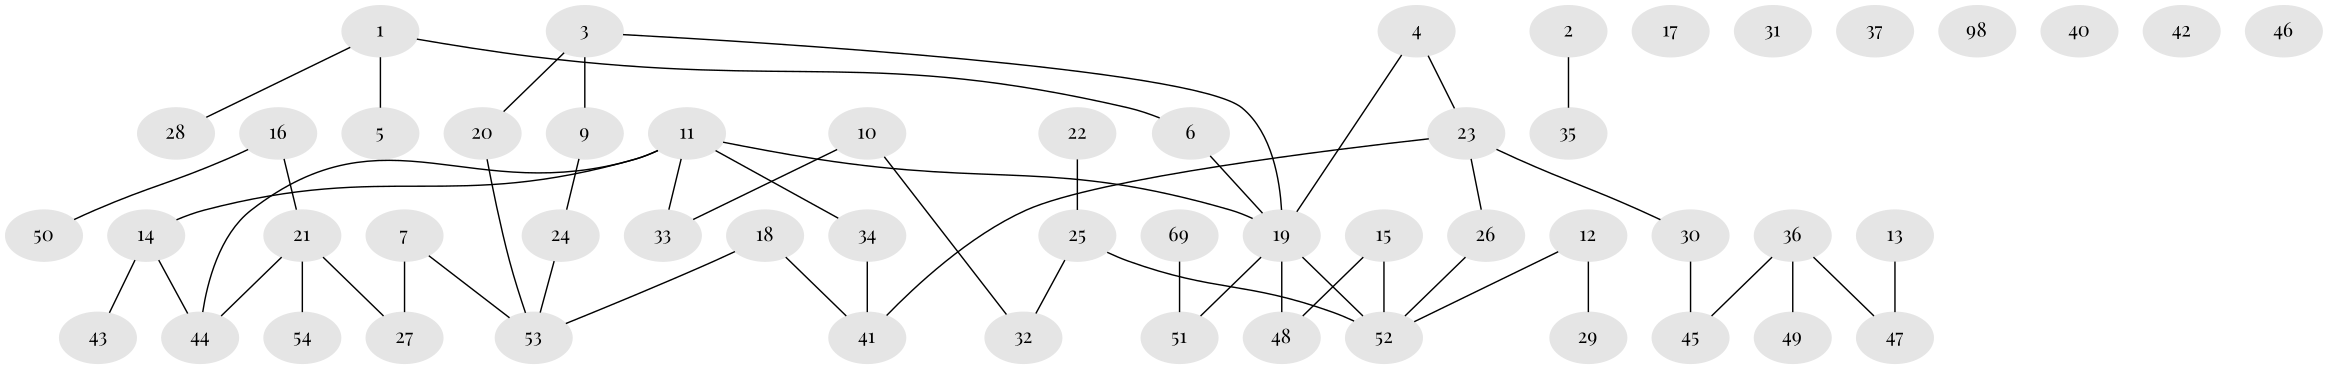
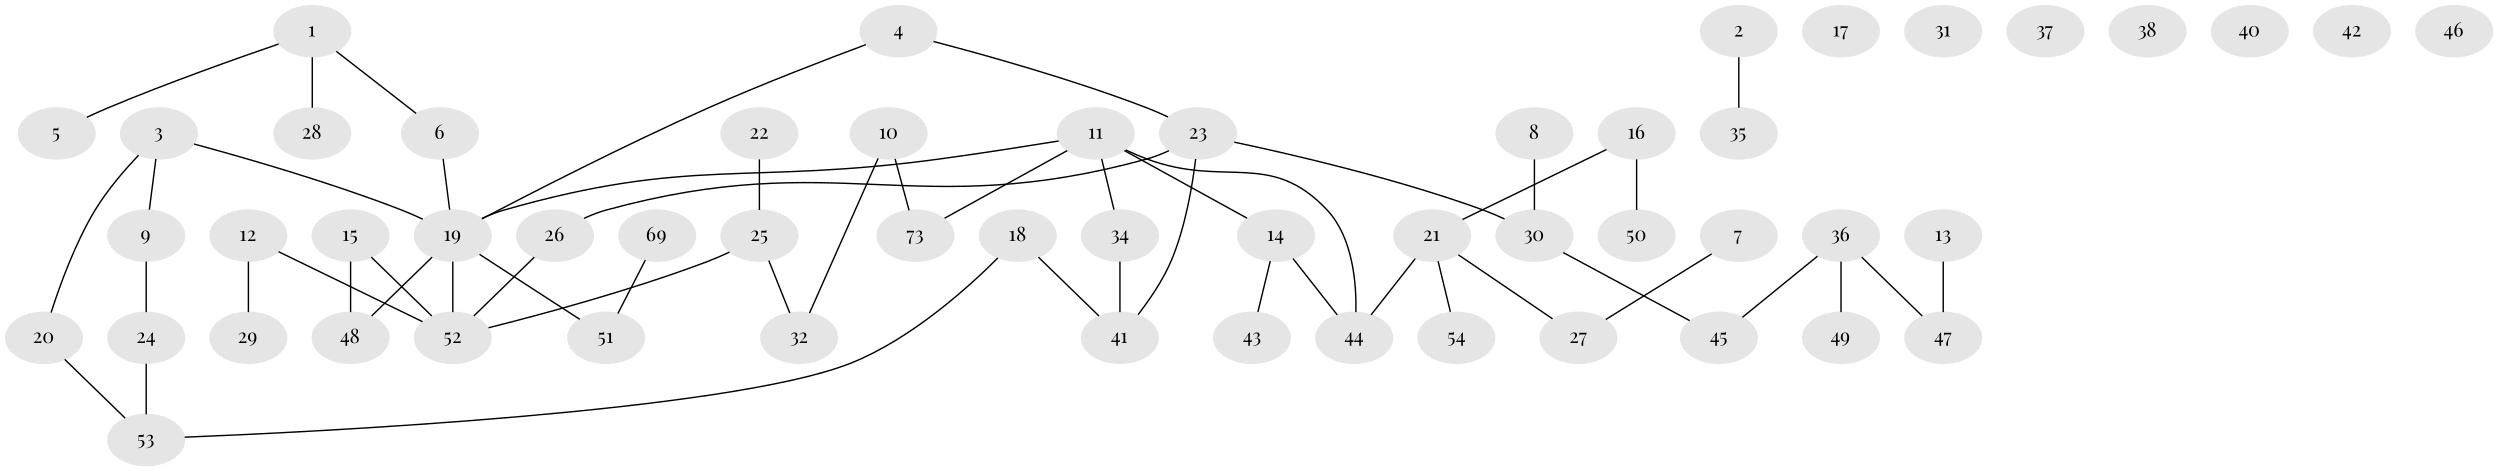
  graph {
    fontname="Playfair Display"
    node [color=gray90 fontname="Playfair Display" style=filled]
    edge [fontname="Playfair Display"]
    1
    5
    6
    28
    19
    18
    53
    41
    2
    35
    3
    9
    20
    24
    11
-   33
+   33 [label=73]
    14
    34
    44
    52
    48
    51
    4
    23
    30
    26
    7
    27
+   8
    45
    10
    32
    43
    12
    29
    13
    47
    15
    16
    21
    50
    54
    17
    22
    25
    31
    36
    49
    37
-   38 [label=98]
+   38
    n51 [label=69]
    40
    42
    46
    1 -- 5
    1 -- 6
    1 -- 28
    6 -- 19
    19 -- 52
    19 -- 48
    19 -- 51
    18 -- 53
    18 -- 41
    2 -- 35
    3 -- 19
    3 -- 9
    3 -- 20
    9 -- 24
    20 -- 53
    24 -- 53
    11 -- 19
    11 -- 33
    11 -- 14
    11 -- 34
    11 -- 44
    14 -- 44
    14 -- 43
    34 -- 41
    4 -- 19
    4 -- 23
    23 -- 41
    23 -- 30
    23 -- 26
    30 -- 45
    26 -- 52
-   7 -- 53
    7 -- 27
+   8 -- 30
    10 -- 33
    10 -- 32
    12 -- 52
    12 -- 29
    13 -- 47
    15 -- 52
    15 -- 48
    16 -- 21
    16 -- 50
    21 -- 44
    21 -- 27
    21 -- 54
    22 -- 25
    25 -- 52
    25 -- 32
    36 -- 45
    36 -- 47
    36 -- 49
    n51 -- 51
  }
